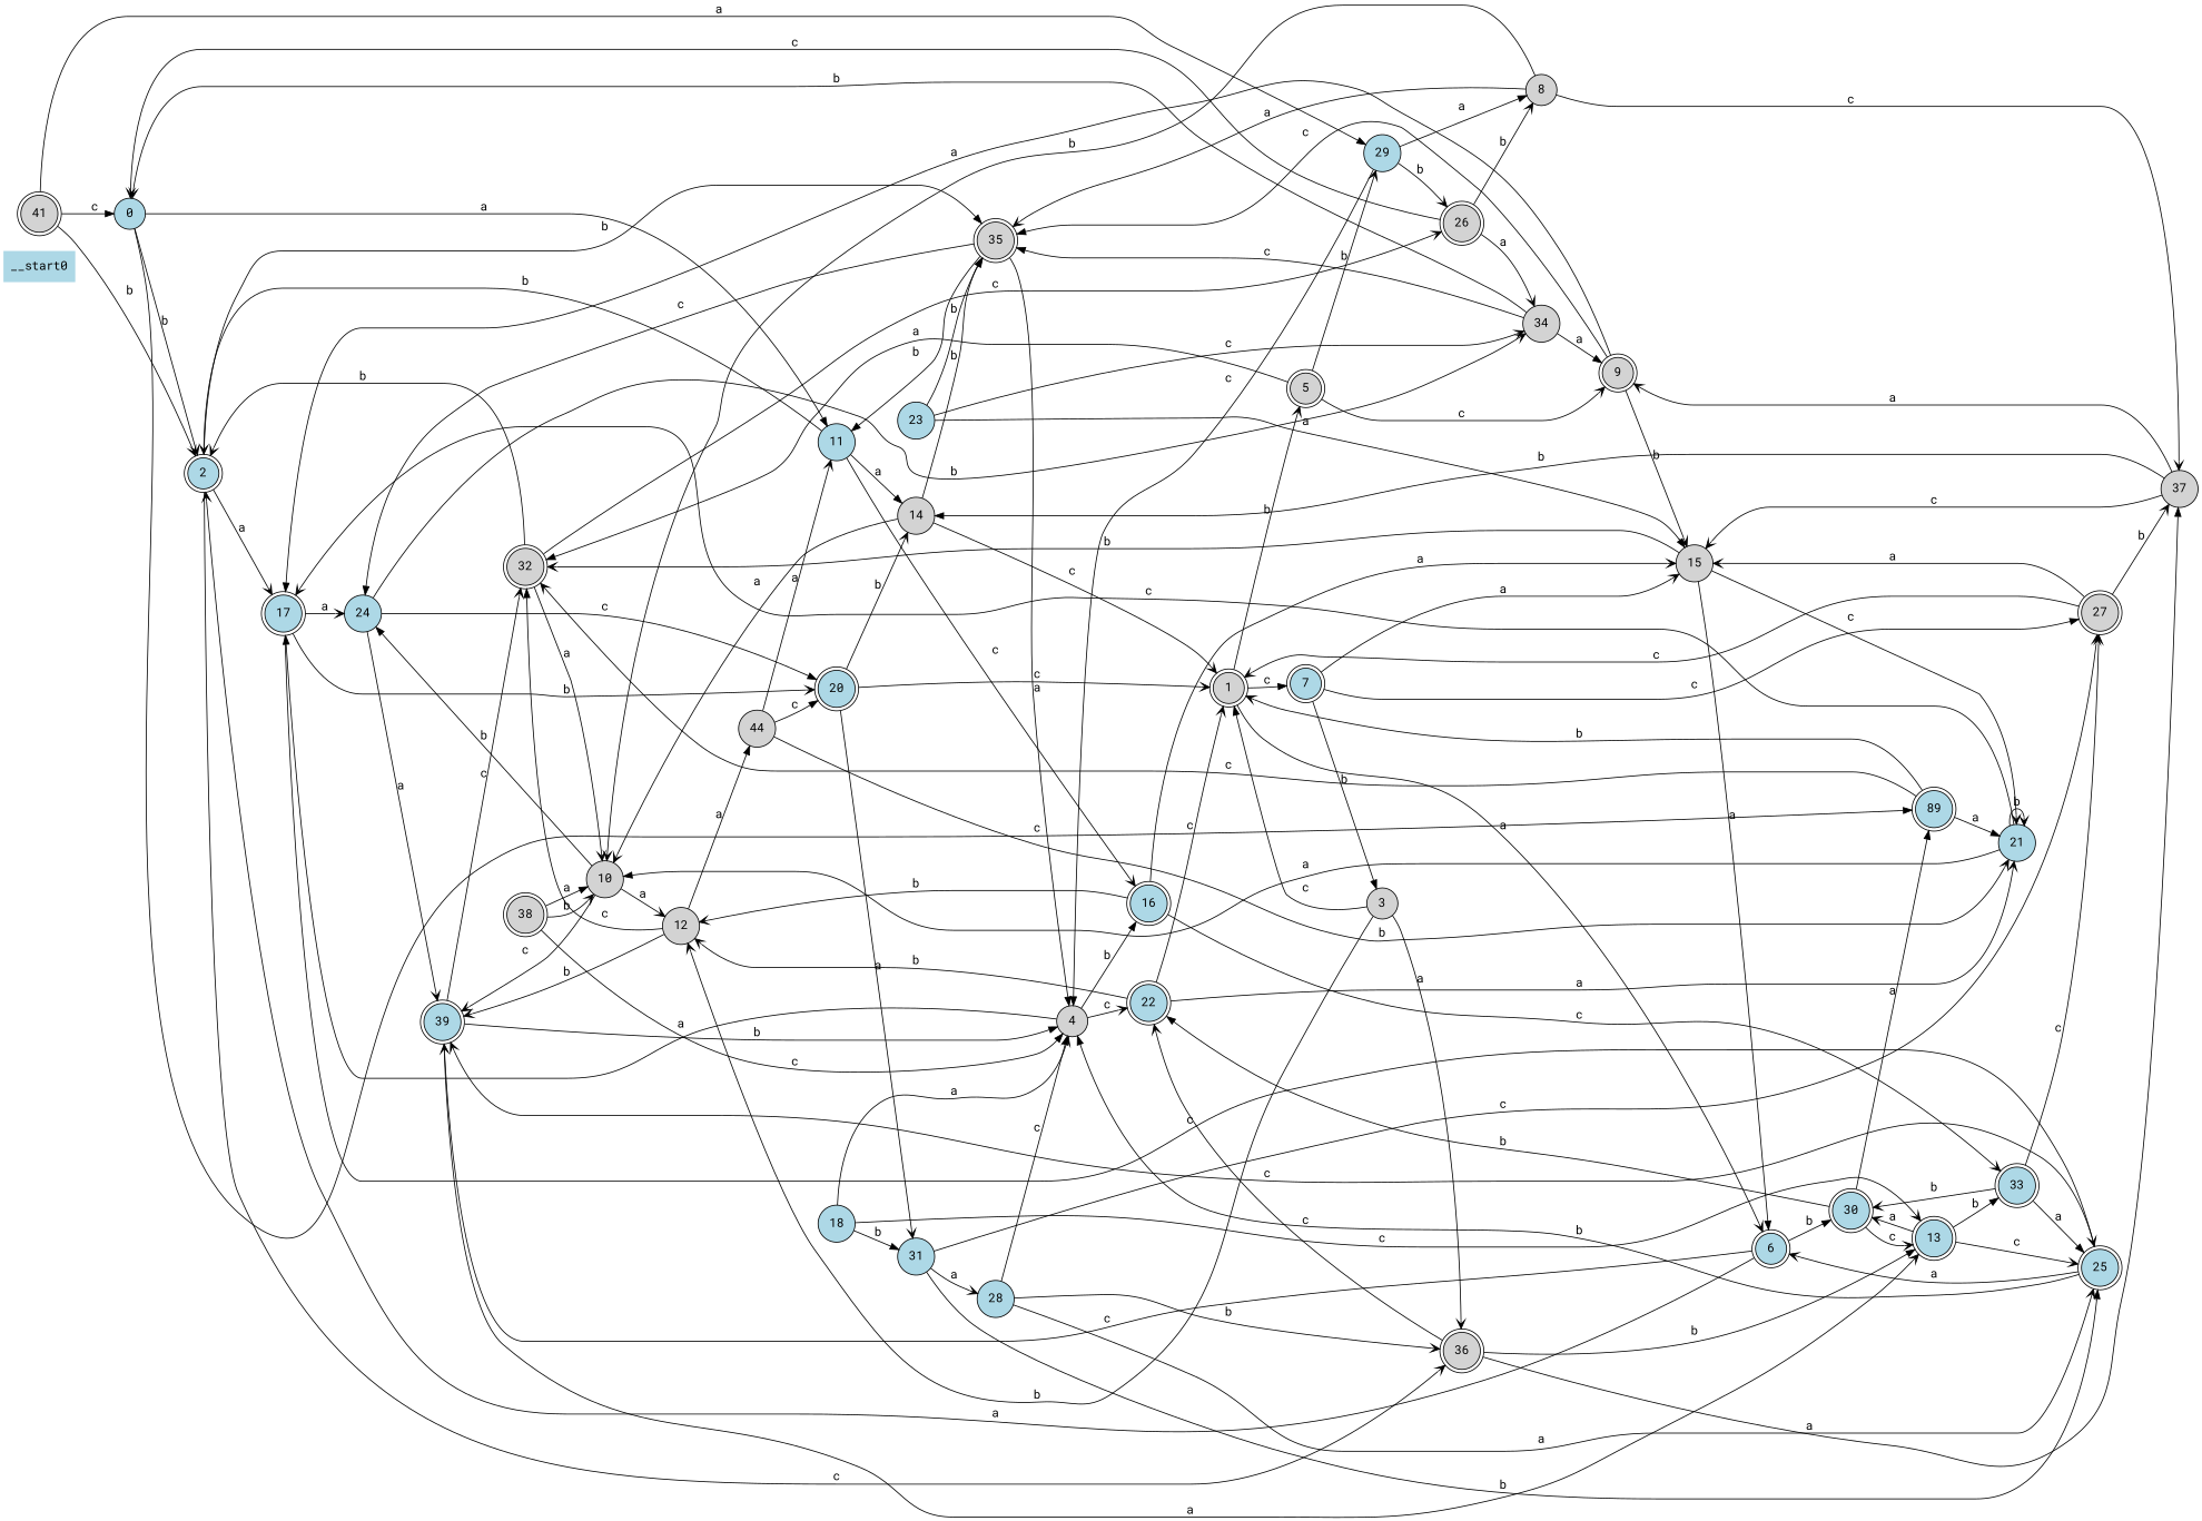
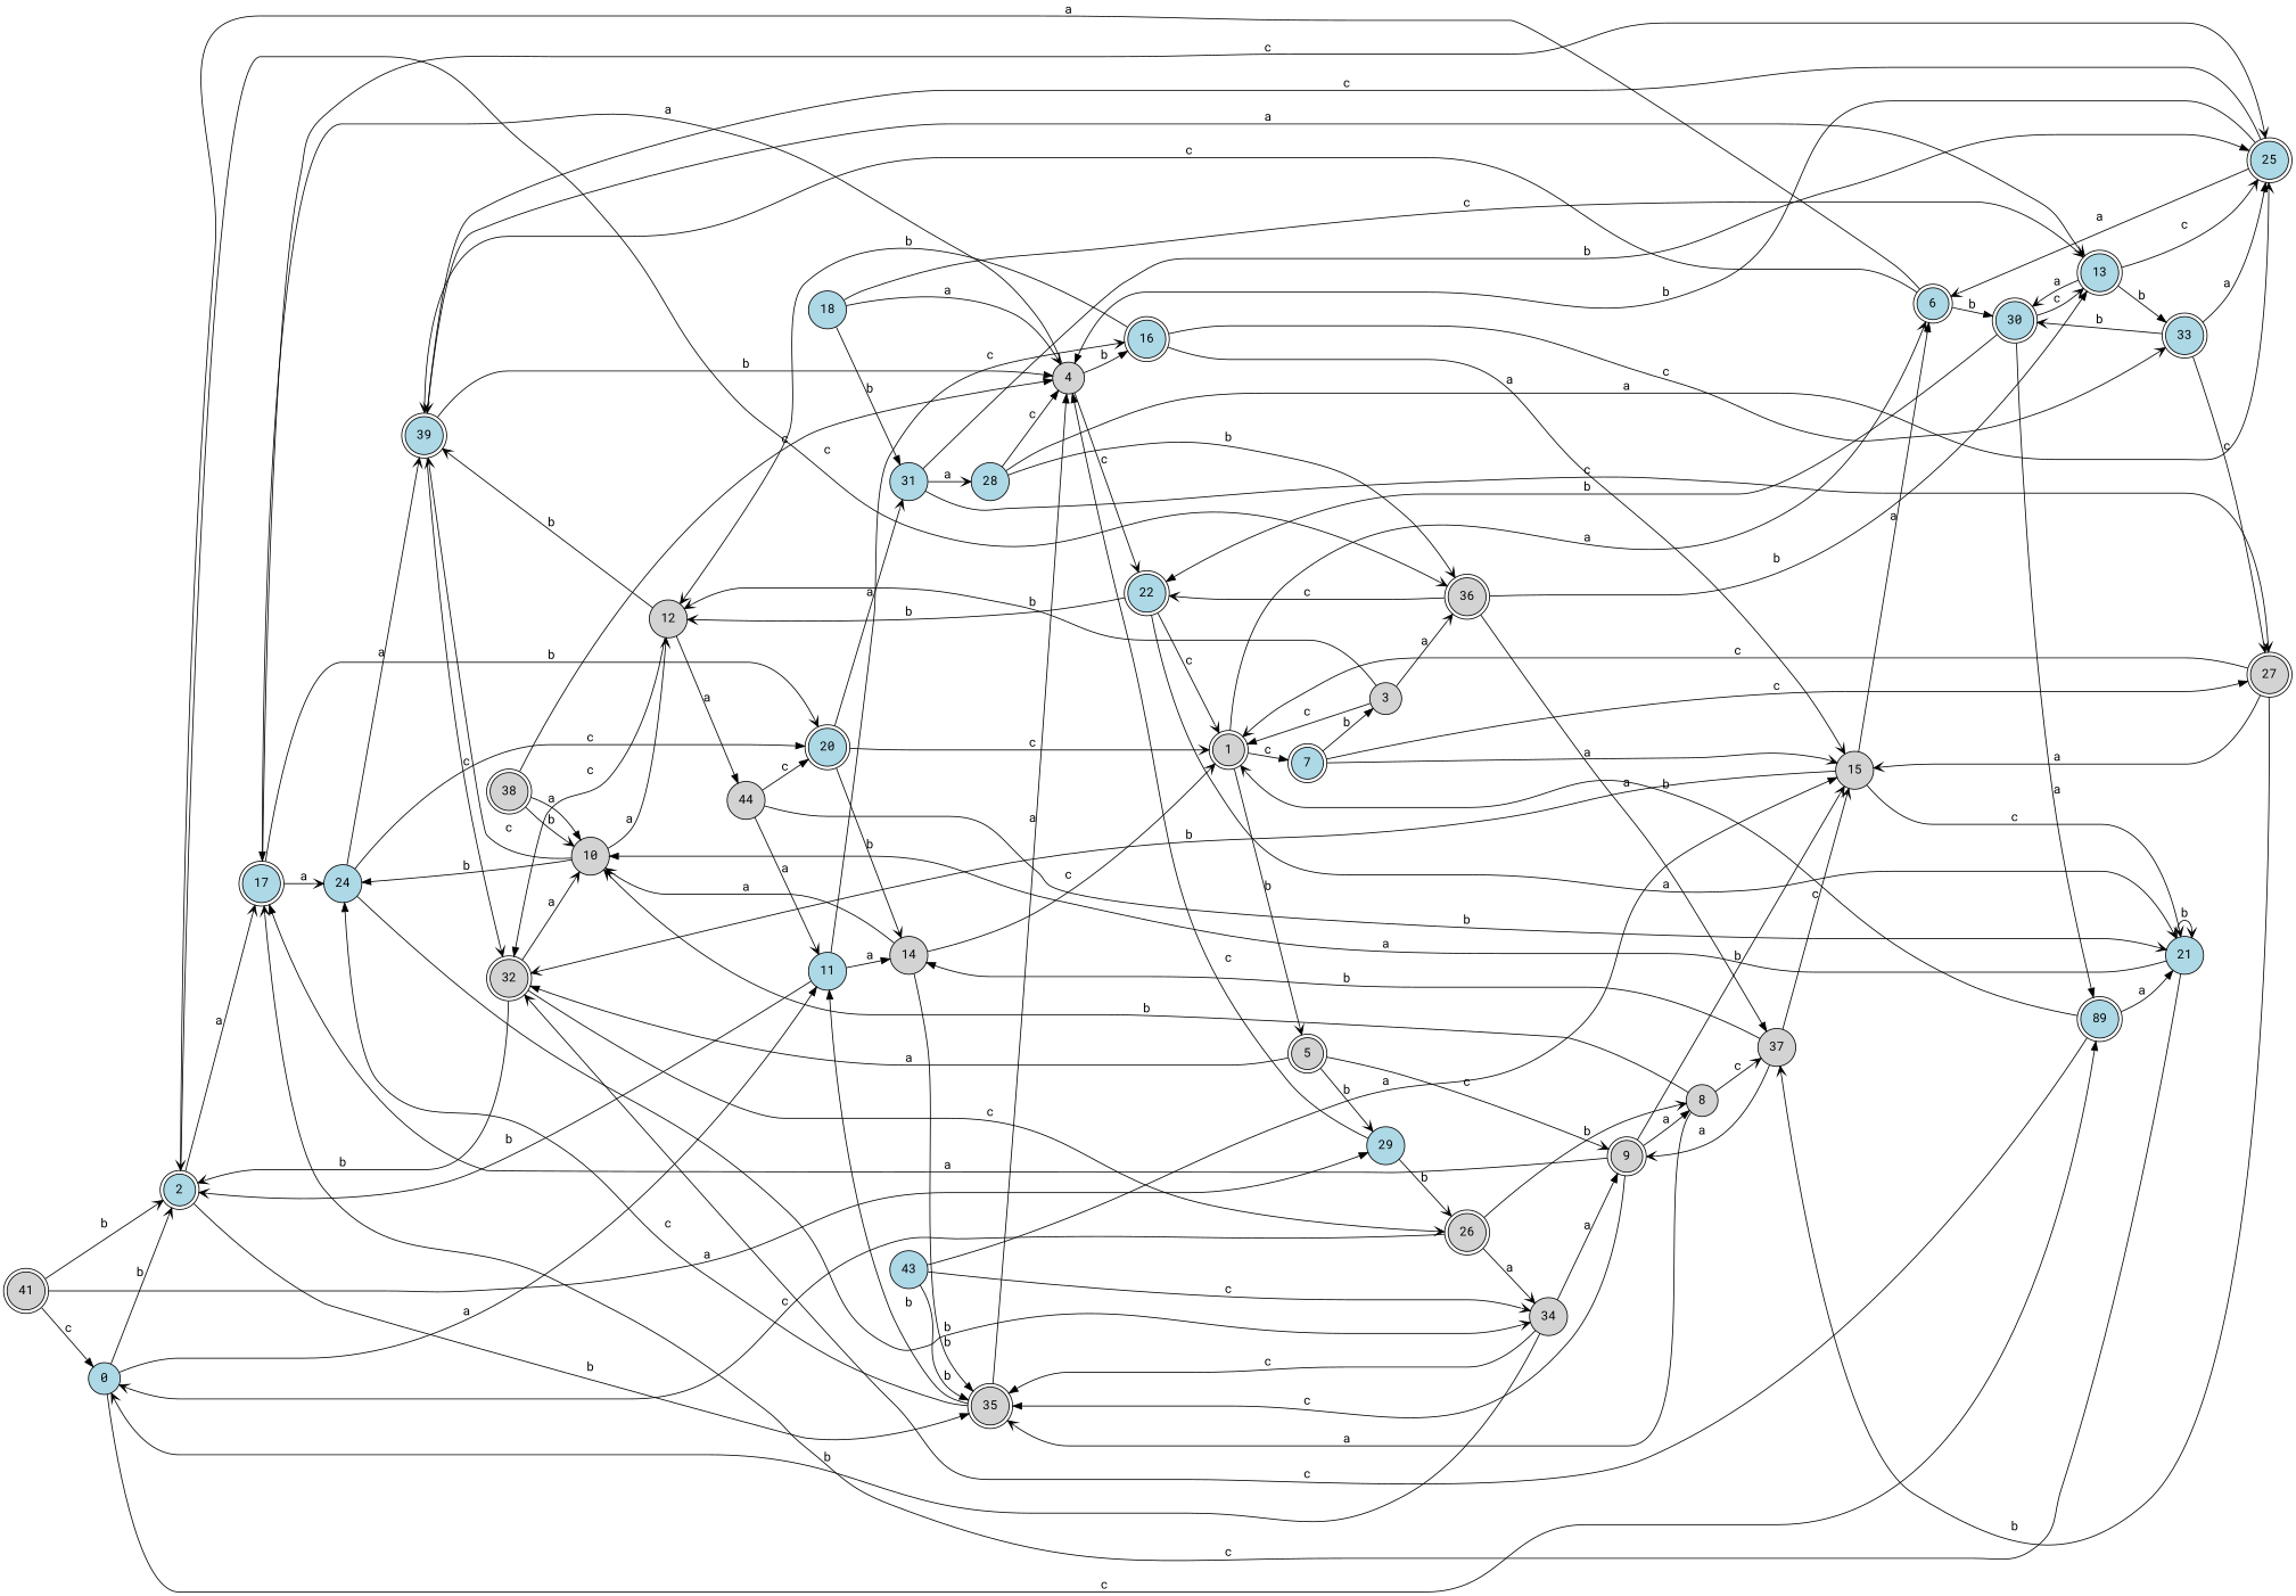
  digraph {
    fontname="Roboto Mono"
    rankdir=LR
    node [fillcolor=lightblue fontname="Roboto Mono" shape=doublecircle style="rounded,filled" color=black]
    edge [arrowhead=vee fontname="Roboto Mono"]
-   __start0 [shape=none style=filled color=""]
    n2 [label=0 shape=circle style=filled]
    n3 [label=2]
    n4 [label=11 shape=circle style=filled]
    n5 [label=89]
    n6 [label=17]
    n7 [fillcolor=lightgrey label=35]
    n8 [fillcolor=lightgrey label=36]
    n9 [label=16]
    n10 [fillcolor=lightgrey label=14 shape=circle style=filled]
    n11 [fillcolor=lightgrey label=1]
    n12 [fillcolor=lightgrey label=32]
    n13 [label=21 shape=circle style=filled]
    n14 [fillcolor=lightgrey label=5]
    n15 [label=6]
    n16 [label=7]
    n17 [fillcolor=lightgrey label=9]
    n18 [label=29 shape=circle style=filled]
    n19 [label=30]
    n20 [label=39]
    n21 [fillcolor=lightgrey label=3 shape=circle style=filled]
    n22 [fillcolor=lightgrey label=15 shape=circle style=filled]
    n23 [fillcolor=lightgrey label=27]
    n24 [label=24 shape=circle style=filled]
    n25 [label=25]
    n26 [label=20]
    n27 [fillcolor=lightgrey label=4 shape=circle style=filled]
    n28 [label=22]
    n29 [fillcolor=lightgrey label=37 shape=circle style=filled]
    n30 [label=13]
    n31 [fillcolor=lightgrey label=12 shape=circle style=filled]
    n32 [fillcolor=lightgrey label=44 shape=circle style=filled]
    n33 [label=33]
    n34 [fillcolor=lightgrey label=8 shape=circle style=filled]
    n35 [fillcolor=lightgrey label=26]
    n36 [fillcolor=lightgrey label=10 shape=circle style=filled]
    n37 [fillcolor=lightgrey label=34 shape=circle style=filled]
    n38 [label=31 shape=circle style=filled]
    n39 [label=18 shape=circle style=filled]
    n40 [label=28 shape=circle style=filled]
-   n41 [label=23 shape=circle style=filled]
+   n41 [label=43 shape=circle style=filled]
    n42 [fillcolor=lightgrey label=38]
    n43 [fillcolor=lightgrey label=41]
    n2 -> n3 [label=b]
    n2 -> n4 [arrowhead=normal label=a]
    n2 -> n5 [arrowhead=normal label=c]
    n3 -> n6 [label=a]
    n3 -> n7 [arrowhead=normal label=b]
    n3 -> n8 [label=c]
    n4 -> n3 [label=b]
    n4 -> n9 [label=c]
    n4 -> n10 [arrowhead=normal label=a]
    n5 -> n11 [label=b]
    n5 -> n12 [label=c]
    n5 -> n13 [arrowhead=normal label=a]
    n6 -> n24 [label=a]
    n6 -> n25 [label=c]
    n6 -> n26 [label=b]
    n7 -> n4 [arrowhead=normal label=b]
    n7 -> n24 [arrowhead=normal label=c]
    n7 -> n27 [arrowhead=normal label=a]
    n8 -> n28 [label=c]
    n8 -> n29 [arrowhead=normal label=a]
    n8 -> n30 [arrowhead=normal label=b]
    n9 -> n22 [label=a]
    n9 -> n31 [label=b]
    n9 -> n33 [label=c]
    n10 -> n7 [arrowhead=normal label=b]
    n10 -> n11 [label=c]
    n10 -> n36 [label=a]
    n11 -> n14 [label=b]
    n11 -> n15 [label=a]
    n11 -> n16 [arrowhead=normal label=c]
    n12 -> n3 [label=b]
    n12 -> n35 [label=c]
    n12 -> n36 [label=a]
    n13 -> n6 [label=c]
    n13 -> n13 [label=b]
    n13 -> n36 [arrowhead=normal label=a]
    n14 -> n12 [arrowhead=normal label=a]
    n14 -> n17 [label=c]
    n14 -> n18 [label=b]
    n15 -> n3 [label=a]
    n15 -> n19 [arrowhead=normal label=b]
    n15 -> n20 [label=c]
    n16 -> n21 [arrowhead=normal label=b]
    n16 -> n22 [label=a]
    n16 -> n23 [arrowhead=normal label=c]
    n17 -> n6 [arrowhead=normal label=a]
    n17 -> n7 [arrowhead=normal label=c]
    n17 -> n22 [label=b]
    n18 -> n27 [arrowhead=normal label=c]
-   n18 -> n34 [arrowhead=normal label=a]
+   n17 -> n34 [arrowhead=normal label=a]
    n18 -> n35 [label=b]
    n19 -> n5 [arrowhead=normal label=a]
    n19 -> n28 [arrowhead=normal label=b]
    n19 -> n30 [label=c]
    n20 -> n12 [label=c]
    n20 -> n27 [arrowhead=normal label=b]
    n20 -> n30 [label=a]
    n21 -> n8 [label=a]
    n21 -> n11 [arrowhead=normal label=c]
    n21 -> n31 [label=b]
    n22 -> n12 [label=b]
    n22 -> n13 [label=c]
    n22 -> n15 [arrowhead=normal label=a]
    n23 -> n11 [label=c]
    n23 -> n22 [label=a]
    n23 -> n29 [label=b]
    n24 -> n20 [label=a]
    n24 -> n26 [arrowhead=normal label=c]
    n24 -> n37 [label=b]
    n25 -> n15 [label=a]
    n25 -> n20 [label=c]
    n25 -> n27 [arrowhead=normal label=b]
    n26 -> n10 [label=b]
    n26 -> n11 [label=c]
    n26 -> n38 [label=a]
    n27 -> n6 [arrowhead=normal label=a]
    n27 -> n9 [arrowhead=normal label=b]
    n27 -> n28 [label=c]
    n28 -> n11 [label=c]
    n28 -> n13 [label=a]
    n28 -> n31 [label=b]
    n29 -> n10 [arrowhead=normal label=b]
    n29 -> n17 [label=a]
    n29 -> n22 [label=c]
    n30 -> n19 [label=a]
    n30 -> n25 [label=c]
    n30 -> n33 [arrowhead=normal label=b]
    n31 -> n12 [arrowhead=normal label=c]
    n31 -> n20 [label=b]
    n31 -> n32 [arrowhead=normal label=a]
    n32 -> n4 [label=a]
    n32 -> n13 [label=b]
    n32 -> n26 [arrowhead=normal label=c]
    n33 -> n19 [label=b]
    n33 -> n23 [label=c]
    n33 -> n25 [arrowhead=normal label=a]
    n34 -> n7 [label=a]
    n34 -> n29 [label=c]
    n34 -> n36 [label=b]
    n35 -> n2 [label=c]
    n35 -> n34 [label=b]
    n35 -> n37 [label=a]
    n36 -> n20 [label=c]
    n36 -> n24 [arrowhead=normal label=b]
    n36 -> n31 [label=a]
    n37 -> n2 [label=b]
    n37 -> n7 [arrowhead=normal label=c]
    n37 -> n17 [arrowhead=normal label=a]
    n38 -> n23 [label=c]
    n38 -> n25 [arrowhead=normal label=b]
    n38 -> n40 [label=a]
    n39 -> n27 [label=a]
    n39 -> n30 [label=c]
    n39 -> n38 [arrowhead=normal label=b]
    n40 -> n8 [label=b]
    n40 -> n25 [label=a]
    n40 -> n27 [arrowhead=normal label=c]
    n41 -> n7 [arrowhead=normal label=b]
    n41 -> n22 [arrowhead=normal label=a]
    n41 -> n37 [label=c]
    n42 -> n27 [arrowhead=normal label=c]
    n42 -> n36 [arrowhead=normal label=a]
    n42 -> n36 [label=b]
    n43 -> n2 [arrowhead=normal label=c]
    n43 -> n3 [label=b]
    n43 -> n18 [arrowhead=normal label=a]
  }
